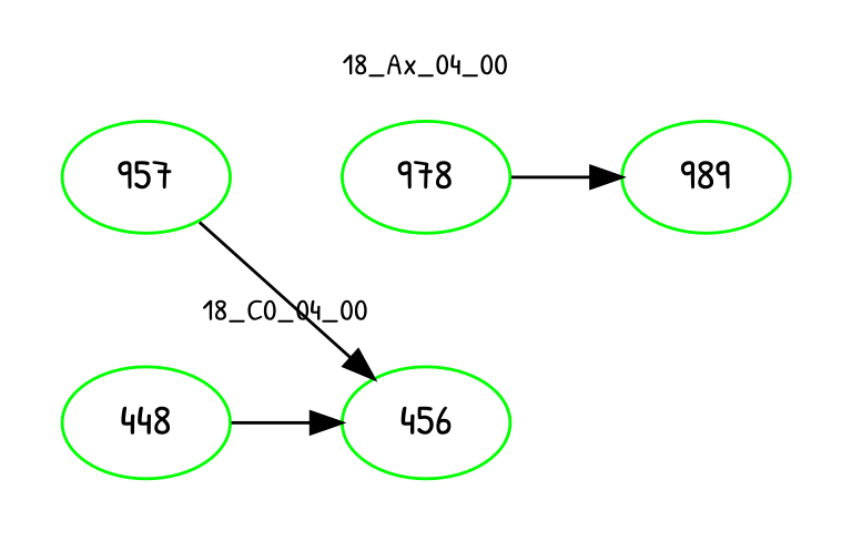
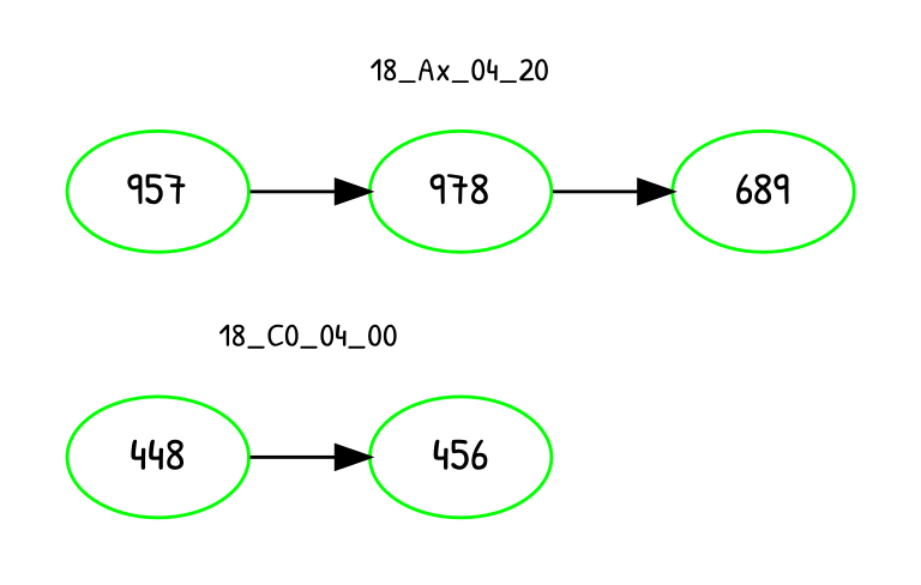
  digraph {
    fontname="Patrick Hand"
    rankdir=LR
    node [color=green fontname="Patrick Hand"]
    edge [color=black fontname="Patrick Hand"]
    n1 [label=957]
    n2 [label=978]
-   n3 [label=989]
+   n3 [label=689]
    n4 [label=448]
    n5 [label=456]
    subgraph cluster_1 {
      color=white
      fontsize=10
-     label="18_Ax_04_00"
+     label="18_Ax_04_20"
      n1
      n2
      n3
    }
    subgraph cluster_2 {
      color=white
      fontsize=10
      label="18_C0_04_00"
      n4
      n5
    }
-   n1 -> n5
+   n1 -> n2
    n2 -> n3
    n4 -> n5
  }
